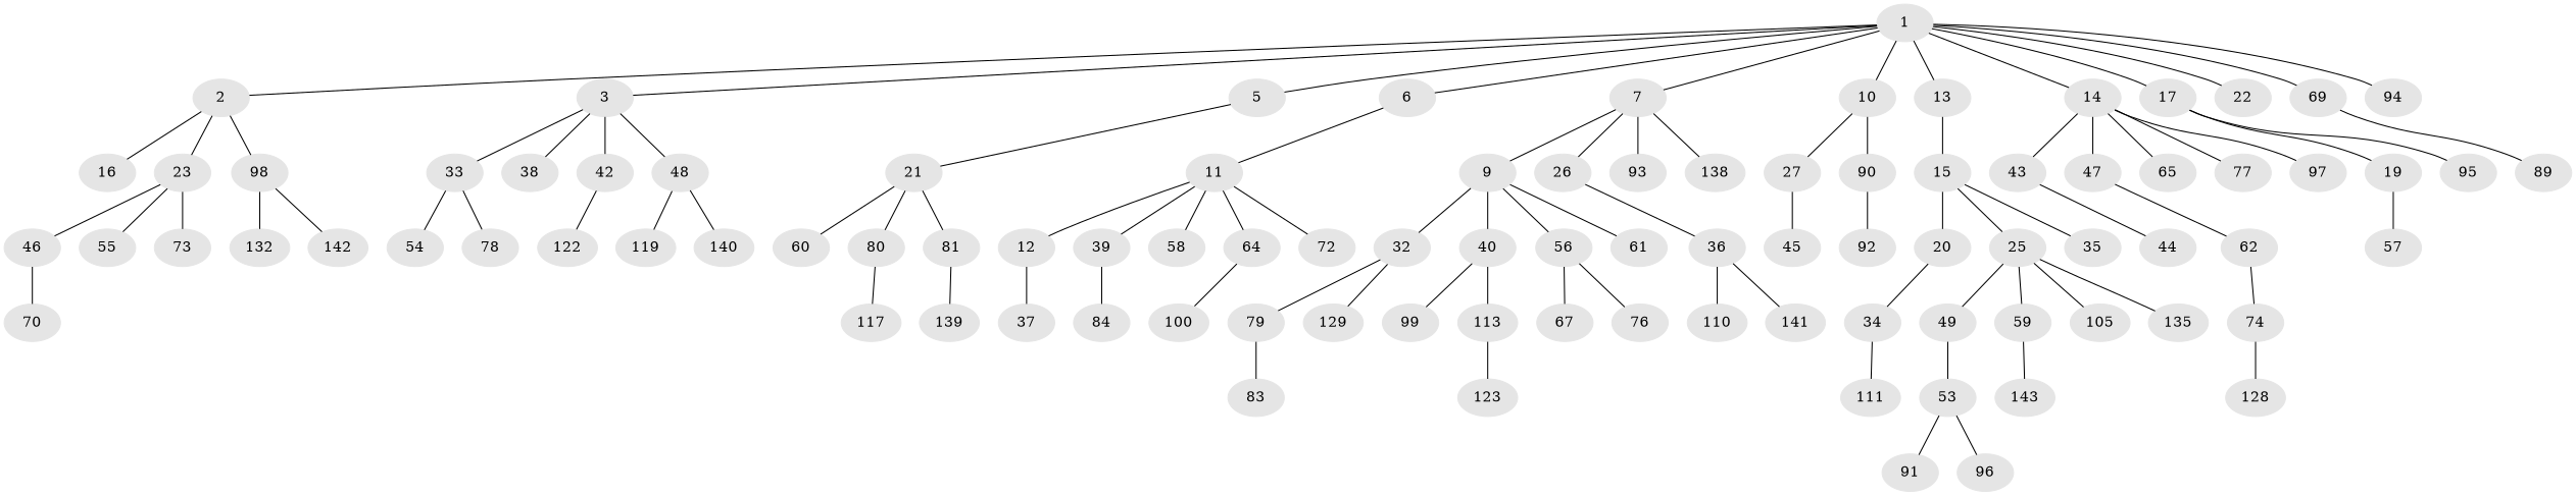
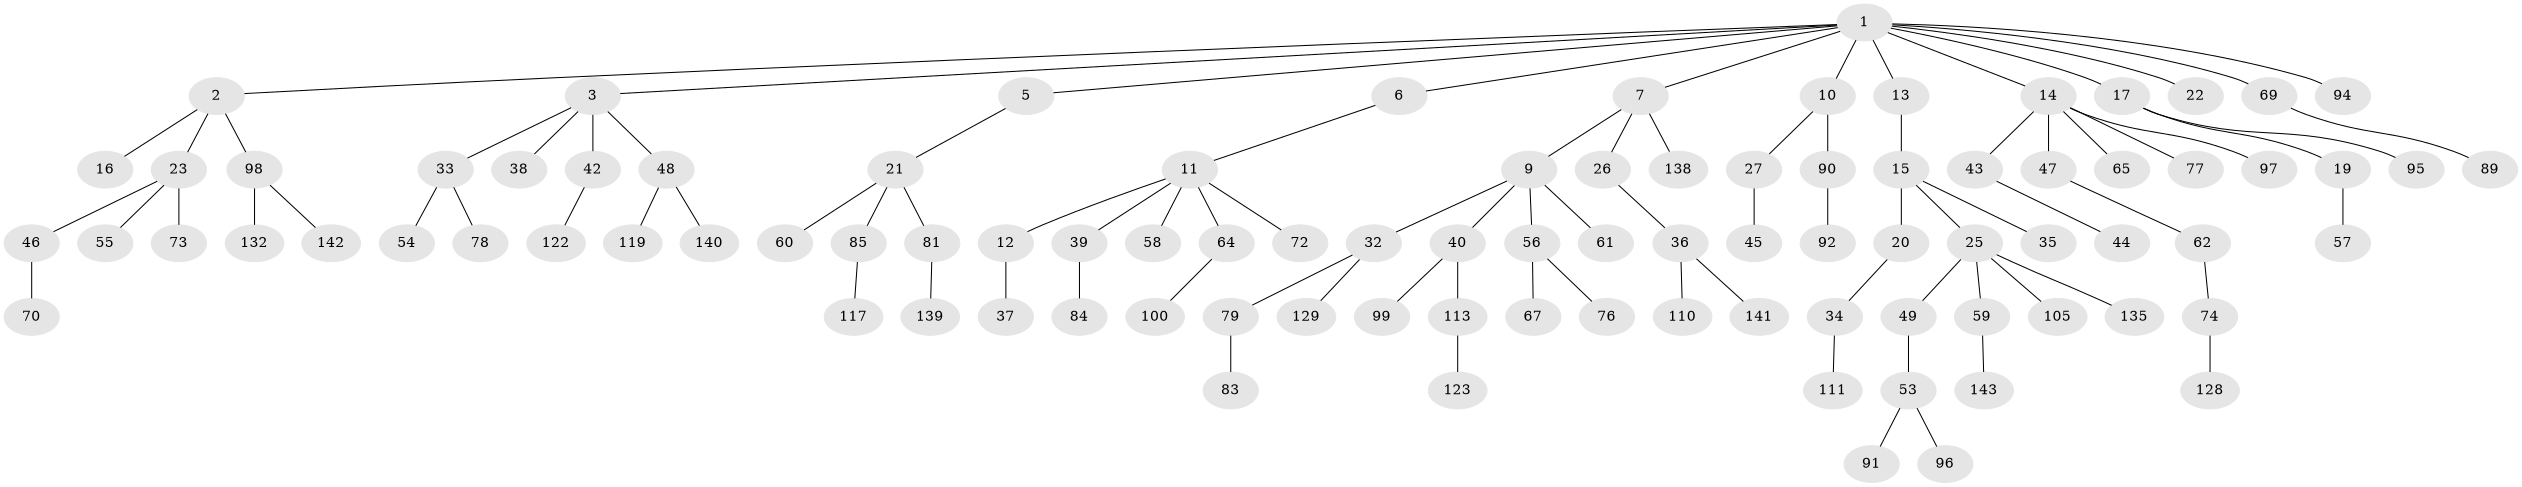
  graph {
    node [color=gray90 style=filled]
    1 [super="+4"]
    2
    3 [super="+29"]
    5
    6
    7 [super="+8"]
    10
    13
    14 [super="+31"]
    17
    22 [super="+109"]
    69
    94 [super="+137"]
    16
    23 [super="+30"]
    98 [super="+118"]
    33 [super="+63"]
    38 [super="+52"]
    42 [super="+106"]
    48 [super="+103"]
    21 [super="+28"]
    11 [super="+24"]
    9 [super="+18"]
    26
-   93
    138
    27
    90
    15 [super="+120"]
    43 [super="+50"]
    47 [super="+104"]
    65
    77
    97
    19 [super="+41"]
    95 [super="+107"]
    89
    46 [super="+87"]
    55 [super="+126"]
    73
    132
    142
    54
    78 [super="+85"]
    122
    119
    140
    60 [super="+86"]
-   80 [super="+101"]
+   80 [super="+101" label=85]
    81
    12 [super="+116"]
    39 [super="+108"]
    58
    64 [super="+131"]
    72
    32
    40 [super="+88"]
    56
    61
    36 [super="+75"]
    79 [super="+121"]
    129 [super="+130"]
    99 [super="+134"]
    113
    67 [super="+68"]
    76 [super="+112"]
    45 [super="+136"]
    92
    37
    84
    100 [super="+115"]
    20
    25 [super="+51"]
    35
    44
    62 [super="+66"]
    34 [super="+125"]
    49
    59 [super="+82"]
    105
    135
    57
    111 [super="+114"]
    117
    139
    70 [super="+127"]
    53 [super="+71"]
    143
    110
    141
    83 [super="+133"]
    123 [super="+124"]
    74
    91 [super="+102"]
    96
    128
    1 -- 2
    1 -- 3
    1 -- 5
    1 -- 6
    1 -- 7
    1 -- 10
    1 -- 13
    1 -- 14
    1 -- 17
    1 -- 22
    1 -- 69
    1 -- 94
    2 -- 16
    2 -- 23
    2 -- 98
    3 -- 33
    3 -- 38
    3 -- 42
    3 -- 48
    5 -- 21
    6 -- 11
    7 -- 9
    7 -- 26
-   7 -- 93
    7 -- 138
    10 -- 27
    10 -- 90
    13 -- 15
    14 -- 43
    14 -- 47
    14 -- 65
    14 -- 77
    14 -- 97
    17 -- 19
    17 -- 95
    69 -- 89
    23 -- 46
    23 -- 55
    23 -- 73
    98 -- 132
    98 -- 142
    33 -- 54
    33 -- 78
    42 -- 122
    48 -- 119
    48 -- 140
    21 -- 60
    21 -- 80
    21 -- 81
    11 -- 12
    11 -- 39
    11 -- 58
    11 -- 64
    11 -- 72
    9 -- 32
    9 -- 40
    9 -- 56
    9 -- 61
    26 -- 36
    27 -- 45
    90 -- 92
    15 -- 20
    15 -- 25
    15 -- 35
    43 -- 44
    47 -- 62
    19 -- 57
    46 -- 70
    80 -- 117
    81 -- 139
    12 -- 37
    39 -- 84
    64 -- 100
    32 -- 79
    32 -- 129
    40 -- 99
    40 -- 113
    56 -- 67
    56 -- 76
    36 -- 110
    36 -- 141
    79 -- 83
    113 -- 123
    20 -- 34
    25 -- 49
    25 -- 59
    25 -- 105
    25 -- 135
    62 -- 74
    34 -- 111
    49 -- 53
    59 -- 143
    53 -- 91
    53 -- 96
    74 -- 128
  }
